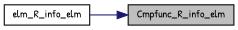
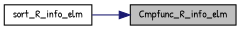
  digraph {
    rankdir=RL
    fontname="Patrick Hand"
    node [color=black fontname="Patrick Hand" fontsize=10 shape=record style=filled]
    n1 [fillcolor=grey75 fontcolor=black height=0.2 label=Cmpfunc_R_info_elm width=0.4]
-   n2 [fillcolor=white height=0.2 label=elm_R_info_elm width=0.4]
+   n2 [fillcolor=white height=0.2 label=sort_R_info_elm width=0.4]
    n1 -> n2 [color=midnightblue dir=back fontname="Patrick Hand" fontsize=10 labelfontname=Helvetica labelfontsize=10 style=solid]
  }
